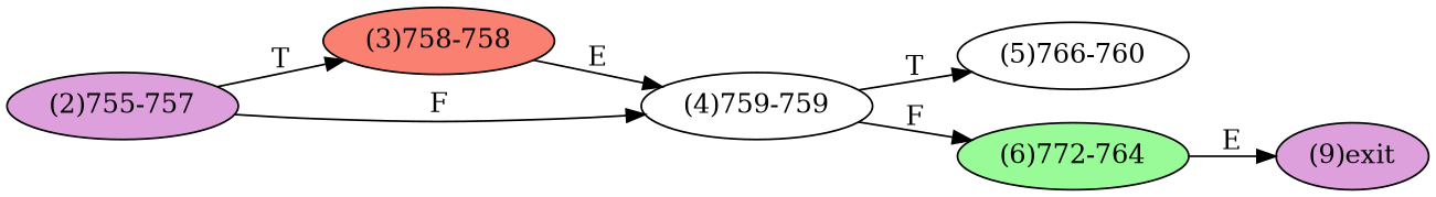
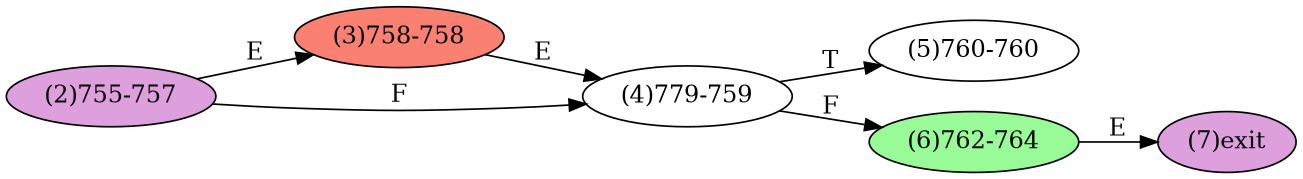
  digraph {
    rankdir=LR
    node [fillcolor=plum style=filled]
    n1 [label="(2)755-757"]
    n2 [fillcolor=salmon label="(3)758-758"]
-   n3 [fillcolor=white label="(4)759-759"]
-   n4 [fillcolor=white label="(5)766-760"]
-   n5 [fillcolor=palegreen label="(6)772-764"]
-   n6 [label="(9)exit"]
-   n1 -> n2 [label=T]
+   n3 [fillcolor=white label="(4)779-759"]
+   n4 [fillcolor=white label="(5)760-760"]
+   n5 [fillcolor=palegreen label="(6)762-764"]
+   n6 [label="(7)exit"]
+   n1 -> n2 [label=E]
    n1 -> n3 [label=F]
    n2 -> n3 [label=E]
    n3 -> n4 [label=T]
    n3 -> n5 [label=F]
    n5 -> n6 [label=E]
  }
